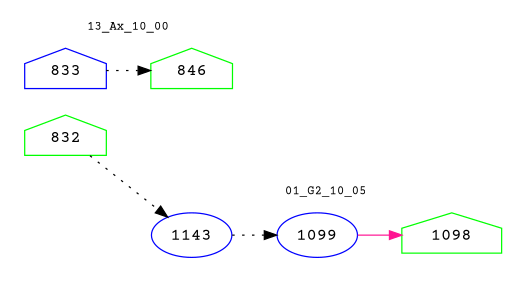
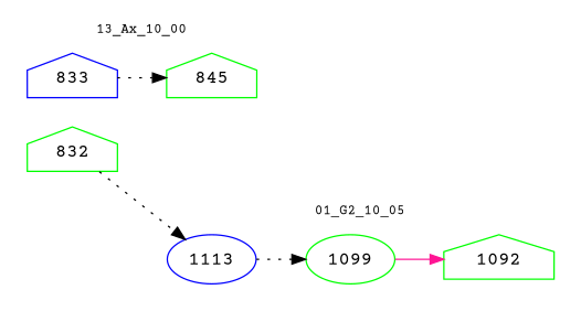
  digraph {
    fontname="Courier Prime"
    rankdir=LR
    node [color=green fontname="Courier Prime" shape=house]
    edge [color=black fontname="Courier Prime" style=dotted]
    n1 [label=832]
    n2 [color=blue label=833]
-   n3 [label=846]
-   n4 [color=blue label=1143 shape=ellipse]
-   n5 [color=blue label=1099 shape=ellipse]
-   n6 [label=1098]
+   n3 [label=845]
+   n4 [color=blue label=1113 shape=ellipse]
+   n5 [label=1099 shape=ellipse]
+   n6 [label=1092]
    subgraph cluster_1 {
      color=white
      fontsize=10
      label="13_Ax_10_00"
      n1
      n2
      n3
    }
    subgraph cluster_2 {
      color=white
      fontsize=10
      label="01_G2_10_05"
      n4
      n5
      n6
    }
    n1 -> n4
    n2 -> n3
    n4 -> n5
    n5 -> n6 [color=deeppink style=solid]
  }
